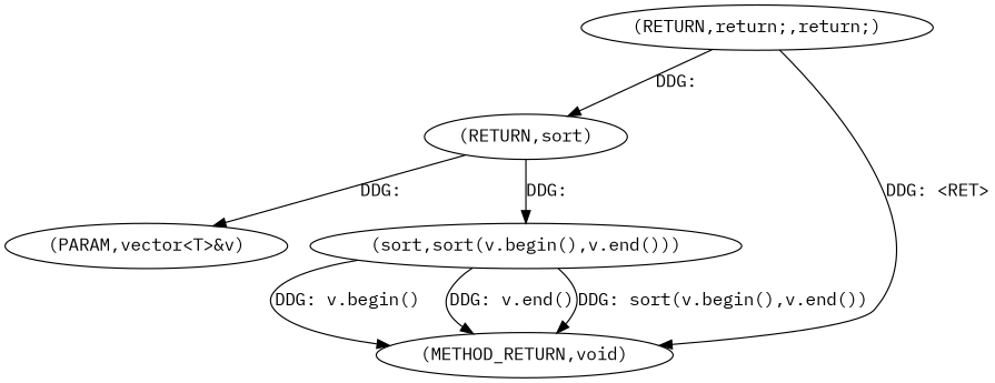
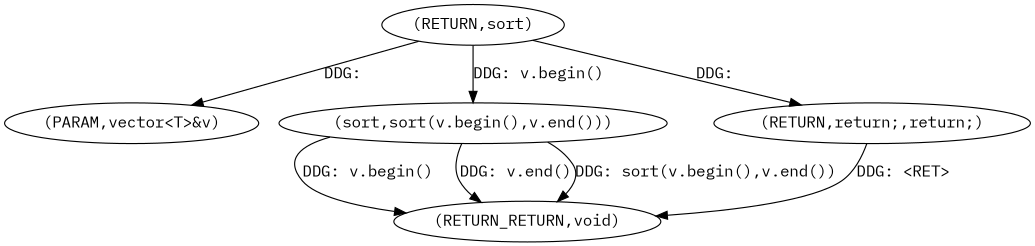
  digraph {
    fontname="IBM Plex Mono"
    node [fontname="IBM Plex Mono"]
    edge [fontname="IBM Plex Mono"]
    n1 [label="(RETURN,sort)"]
    n2 [label="(PARAM,vector<T>&v)"]
    n3 [label="(sort,sort(v.begin(),v.end()))"]
    n4 [label="(RETURN,return;,return;)"]
-   n5 [label="(METHOD_RETURN,void)"]
+   n5 [label="(RETURN_RETURN,void)"]
    n1 -> n2 [label="DDG: "]
-   n1 -> n3 [label="DDG: "]
-   n4 -> n1 [label="DDG: "]
+   n1 -> n3 [label="DDG: v.begin()"]
+   n1 -> n4 [label="DDG: "]
    n3 -> n5 [label="DDG: v.begin()"]
    n3 -> n5 [label="DDG: v.end()"]
    n3 -> n5 [label="DDG: sort(v.begin(),v.end())"]
    n4 -> n5 [label="DDG: <RET>"]
  }
